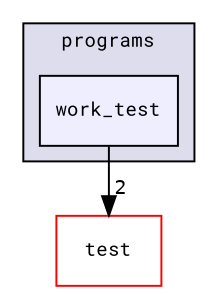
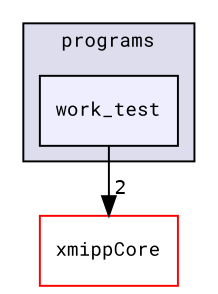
  digraph {
    compound=true
    fontname="Roboto Mono"
    node [fontname="Roboto Mono" fontsize=10 shape=box style=filled]
    n1 [fillcolor="#eeeeff" label=work_test pencolor=black]
-   n2 [color=red fillcolor=white label=test]
+   n2 [color=red fillcolor=white label=xmippCore]
    subgraph cluster_1 {
      bgcolor="#ddddee"
      fontsize=10
      label=programs
      pencolor=black
      n1
    }
    n1 -> n2 [headlabel=2 labeldistance=1.5 labelfontname=Helvetica labelfontsize=10 fontname="Roboto Mono"]
  }
